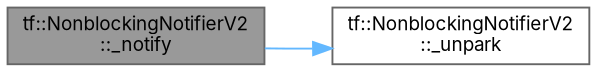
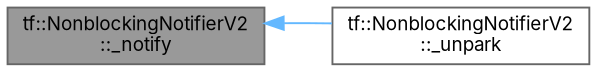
  digraph {
    rankdir=LR
    fontname=Inter
    node [fontname=Inter fontsize=10 shape=box style=filled]
    n1 [color=gray40 fillcolor=grey60 fontcolor=black height=0.2 label="tf::NonblockingNotifierV2\l::_notify" width=0.4]
    n2 [color=grey40 fillcolor=white height=0.2 label="tf::NonblockingNotifierV2\l::_unpark" width=0.4]
-   n1 -> n2 [color=steelblue1 fontname=Inter fontsize=10 labelfontname=Helvetica labelfontsize=10 style=solid]
+   n2 -> n1 [color=steelblue1 fontname=Inter fontsize=10 labelfontname=Helvetica labelfontsize=10 style=solid]
  }
